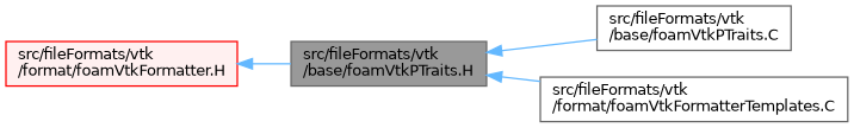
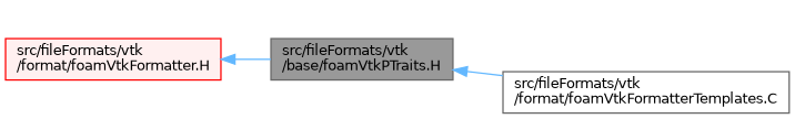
  digraph {
    rankdir=LR
    node [color=grey40 fillcolor=white fontname=Helvetica fontsize=10 shape=box style=filled]
    edge [color=steelblue1 dir=back fontname=Helvetica fontsize=10 labelfontname=Helvetica labelfontsize=10 style=solid]
    n1 [color=gray40 fillcolor=grey60 fontcolor=black height=0.2 label="src/fileFormats/vtk\l/base/foamVtkPTraits.H" width=0.4]
-   n2 [height=0.2 label="src/fileFormats/vtk\l/base/foamVtkPTraits.C" width=0.4]
    n3 [height=0.2 label="src/fileFormats/vtk\l/format/foamVtkFormatterTemplates.C" width=0.4]
    n4 [color=red fillcolor="#FFF0F0" height=0.2 label="src/fileFormats/vtk\l/format/foamVtkFormatter.H" width=0.4]
-   n1 -> n2
    n1 -> n3
    n4 -> n1
  }
